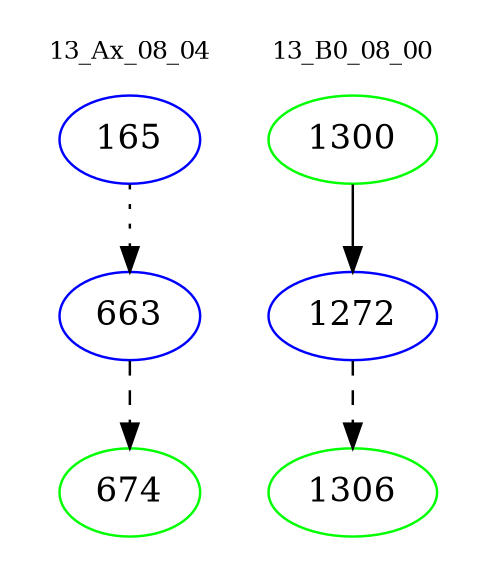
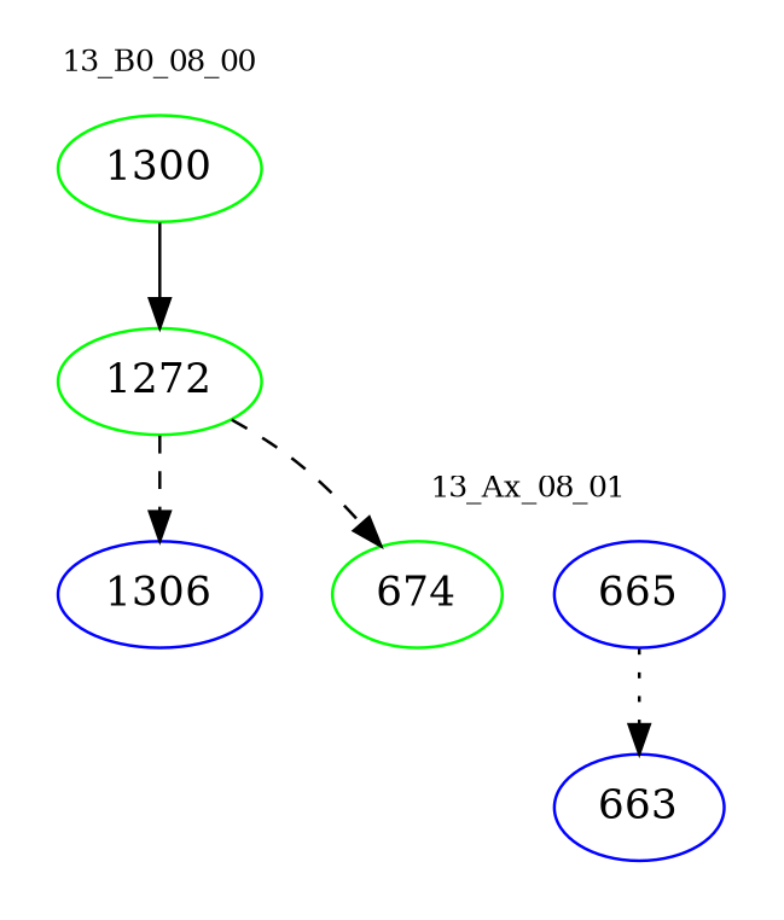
  digraph {
    node [color=blue]
    edge [color=black style=dashed]
-   n1 [label=165]
+   n1 [label=665]
    n2 [label=663]
    n3 [color=green label=674]
    n4 [color=green label=1300]
-   n5 [label=1272]
-   n6 [color=green label=1306]
+   n5 [color=green label=1272]
+   n6 [label=1306]
    subgraph cluster_1 {
      color=white
      fontsize=10
-     label="13_Ax_08_04"
+     label="13_Ax_08_01"
      n1
      n2
      n3
    }
    subgraph cluster_2 {
      color=white
      fontsize=10
      label="13_B0_08_00"
      n4
      n5
      n6
    }
    n1 -> n2 [style=dotted]
-   n2 -> n3
+   n5 -> n3
    n4 -> n5 [style=solid]
    n5 -> n6
  }
